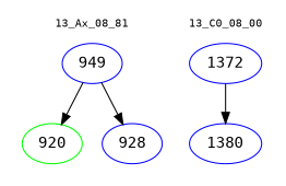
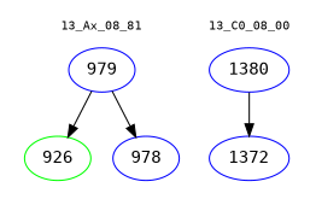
  digraph {
    fontname="DejaVu Sans Mono"
    node [color=blue fontname="DejaVu Sans Mono"]
    edge [color=black fontname="DejaVu Sans Mono"]
-   n1 [label=949]
-   n2 [color=green label=920]
-   n3 [label=928]
+   n1 [label=979]
+   n2 [color=green label=926]
+   n3 [label=978]
    n4 [label=1380]
    n5 [label=1372]
    subgraph cluster_1 {
      color=white
      fontsize=10
      label="13_Ax_08_81"
      n1
      n2
      n3
    }
    subgraph cluster_2 {
      color=white
      fontsize=10
      label="13_C0_08_00"
      n4
      n5
    }
    n1 -> n2
    n1 -> n3
-   n5 -> n4
+   n4 -> n5
  }
